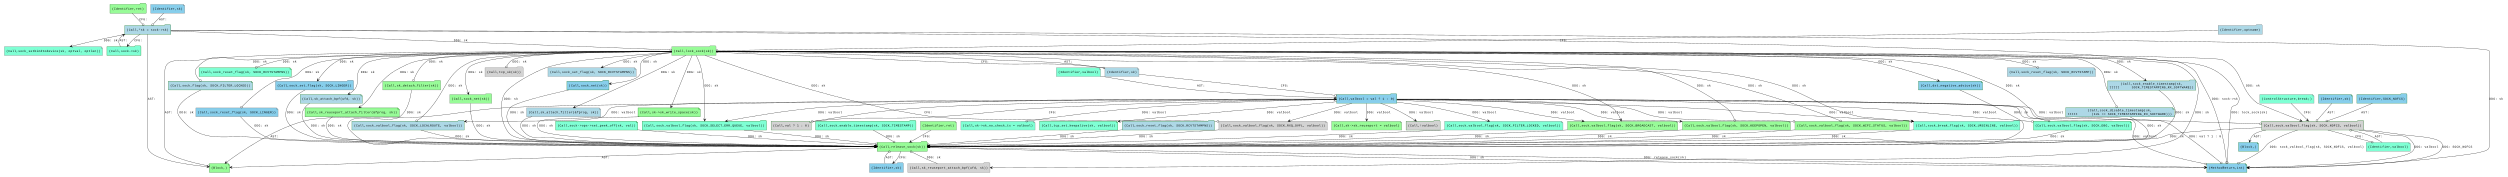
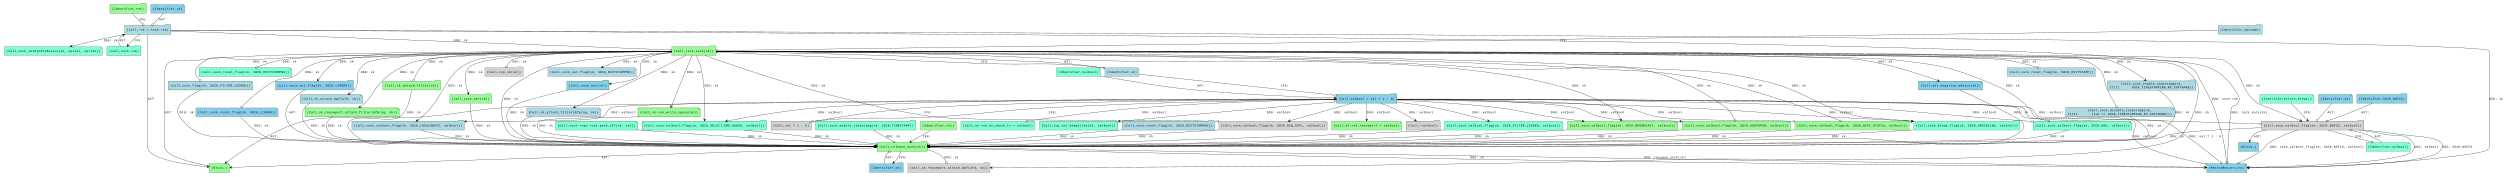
  digraph {
    fontname="Liberation Mono"
    node [color=darkgreen fillcolor=aquamarine fontname="Liberation Mono" shape=note style=filled]
    edge [arrowhead=vee fontname="Liberation Mono"]
    n1 [fillcolor=lightgrey label="(Call,sock_valbool_flag(sk, SOCK_NOFCS, valbool))" shape=folder]
    n2 [fillcolor=palegreen label="(Call,release_sock(sk))" shape=folder]
    n3 [fillcolor=skyblue label="(Block,)"]
    n4 [color=gray40 label="(Identifier,valbool)"]
    n5 [fillcolor=skyblue label="(MethodReturn,int)"]
    n6 [fillcolor=palegreen label="(Block,)"]
    n7 [color=gray40 fillcolor=skyblue label="(Identifier,sk)" shape=folder]
    n8 [color=gray40 fillcolor=palegreen label="(Call,lock_sock(sk))" shape=folder]
    n9 [color=gray40 fillcolor=lightblue label="(Call,sock_reset_flag(sk, SOCK_RCVTSTAMP))"]
    n10 [color=gray40 fillcolor=palegreen label="(Call,sock_valbool_flag(sk, SOCK_BROADCAST, valbool))"]
    n11 [label="(Call,sock_valbool_flag(sk, SOCK_DBG, valbool))"]
    n12 [color=gray40 fillcolor=lightblue label="(Identifier,sk)"]
    n13 [fillcolor=skyblue label="(Call,sock_net(sk))" shape=folder]
    n14 [color=gray40 fillcolor=lightblue label="(Call,sk_attach_filter(&fprog, sk))"]
    n15 [label="(Call,sock_reset_flag(sk, SOCK_RCVTSTAMPNS))"]
    n16 [color=gray40 fillcolor=lightgrey label="(Call,sk_reuseport_attach_bpf(ufd, sk))" shape=folder]
    n17 [fillcolor=lightblue label="(Call,sock_valbool_flag(sk, SOCK_LOCALROUTE, valbool))" shape=folder]
    n18 [fillcolor=skyblue label="(Call,dst_negative_advice(sk))"]
    n19 [label="(Call,sock_valbool_flag(sk, SOCK_SELECT_ERR_QUEUE, valbool))" shape=folder]
    n20 [fillcolor=lightblue label="(Call,sock_disable_timestamp(sk,\n\t\t\t\t\t       (1UL << SOCK_TIMESTAMPING_RX_SOFTWARE)))"]
    n21 [color=gray40 fillcolor=palegreen label="(Call,sock_valbool_flag(sk, SOCK_WIFI_STATUS, valbool))" shape=folder]
    n22 [fillcolor=lightblue label="(Call,sock_enable_timestamp(sk,\n\t\t\t\t\t      SOCK_TIMESTAMPING_RX_SOFTWARE))" shape=folder]
    n23 [color=gray40 fillcolor=lightgrey label="(Call,tcp_sk(sk))" shape=folder]
    n24 [fillcolor=palegreen label="(Call,sk->sk_write_space(sk))"]
    n25 [fillcolor=lightblue label="(Call,sock_flag(sk, SOCK_FILTER_LOCKED))"]
    n26 [color=gray40 fillcolor=lightblue label="(Call,sock_set_flag(sk, SOCK_RCVTSTAMPNS))"]
    n27 [color=gray40 fillcolor=skyblue label="(Call,sock_reset_flag(sk, SOCK_LINGER))"]
    n28 [color=gray40 fillcolor=skyblue label="(Call,sock_set_flag(sk, SOCK_LINGER))" shape=folder]
    n29 [fillcolor=lightblue label="(Call,sk_attach_bpf(ufd, sk))"]
    n30 [color=gray40 label="(Call,sock_break_flag(sk, SOCK_URGINLINE, valbool))" shape=folder]
    n31 [fillcolor=palegreen label="(Call,sk_reuseport_attach_filter(&fprog, sk))"]
    n32 [color=gray40 fillcolor=palegreen label="(Call,sk_detach_filter(sk))" shape=folder]
    n33 [color=gray40 fillcolor=lightgrey label="(Call,sock_valbool_flag(sk, SOCK_RXQ_OVFL, valbool))"]
    n34 [color=gray40 fillcolor=palegreen label="(Call,sock_net(sk))" shape=folder]
    n35 [color=gray40 fillcolor=palegreen label="(Call,sock_valbool_flag(sk, SOCK_KEEPOPEN, valbool))"]
    n36 [fillcolor=skyblue label="(Call,valbool = val ? 1 : 0)" shape=folder]
    n37 [label="(Call,tcp_set_keepalive(sk, valbool))"]
    n38 [label="(Call,sock->ops->set_peek_off(sk, val))"]
    n39 [fillcolor=lightblue label="(Call,*sk = sock->sk)" shape=folder]
    n40 [color=gray40 label="(Call,sock_setbindtodevice(sk, optval, optlen))"]
    n41 [label="(Call,sock->sk)" shape=folder]
    n42 [color=gray40 label="(Call,sock_valbool_flag(sk, SOCK_FILTER_LOCKED, valbool))"]
    n43 [color=gray40 fillcolor=palegreen label="(Call,sk->sk_reuseport = valbool)"]
    n44 [fillcolor=lightgrey label="(Call,!valbool)" shape=folder]
    n45 [fillcolor=lightgrey label="(Call,val ? 1 : 0)"]
    n46 [color=gray40 label="(Call,sk->sk_no_check_tx = valbool)"]
    n47 [fillcolor=skyblue label="(Identifier,sk)"]
    n48 [label="(Call,sock_enable_timestamp(sk, SOCK_TIMESTAMP))" shape=folder]
    n49 [color=gray40 fillcolor=lightblue label="(Identifier,optname)" shape=folder]
    n50 [fillcolor=skyblue label="(Identifier,SOCK_NOFCS)" shape=folder]
    n51 [color=gray40 label="(ControlStructure,break;)"]
    n52 [fillcolor=palegreen label="(Identifier,ret)" shape=folder]
    n53 [color=gray40 fillcolor=palegreen label="(Identifier,ret)"]
    n54 [fillcolor=lightblue label="(Call,sock_reset_flag(sk, SOCK_RCVTSTAMPNS))" shape=folder]
    n55 [color=gray40 fillcolor=skyblue label="(Identifier,sk)"]
    n56 [color=gray40 label="(Identifier,valbool)"]
    n1 -> n2 [arrowhead=odot label="DDG: sk"]
    n1 -> n3 [label="AST: "]
    n1 -> n4 [arrowhead=odot label="CFG: "]
    n1 -> n5 [arrowhead=odot label="DDG: valbool"]
    n1 -> n5 [label="DDG: SOCK_NOFCS"]
    n1 -> n5 [arrowhead=odot label="DDG: sock_valbool_flag(sk, SOCK_NOFCS, valbool)"]
    n2 -> n5 [label="DDG: release_sock(sk)"]
    n2 -> n5 [label="DDG: sk"]
    n2 -> n6 [label="AST: "]
    n2 -> n7 [label="CFG: "]
    n4 -> n1 [arrowhead=odot label="AST: "]
    n7 -> n2 [arrowhead=odot label="AST: "]
    n8 -> n1 [label="DDG: sk"]
    n8 -> n2 [label="DDG: sk"]
    n8 -> n5 [arrowhead=odot label="DDG: lock_sock(sk)"]
    n8 -> n6 [arrowhead=odot label="AST: "]
    n8 -> n9 [arrowhead=odot label="DDG: sk"]
    n8 -> n10 [label="DDG: sk"]
    n8 -> n11 [arrowhead=odot label="DDG: sk"]
    n8 -> n12 [arrowhead=odot label="CFG: "]
    n8 -> n13 [label="DDG: sk"]
    n8 -> n14 [label="DDG: sk"]
    n8 -> n15 [arrowhead=odot label="DDG: sk"]
    n8 -> n16 [label="DDG: sk"]
-   n8 -> n17 [arrowhead=odot label="DDG: sk"]
+   n8 -> n17 [label="DDG: sk"]
    n8 -> n18 [label="DDG: sk"]
    n8 -> n19 [label="DDG: sk"]
    n8 -> n20 [arrowhead=odot label="DDG: sk"]
    n8 -> n21 [arrowhead=odot label="DDG: sk"]
    n8 -> n22 [label="DDG: sk"]
    n8 -> n23 [arrowhead=odot label="DDG: sk"]
    n8 -> n24 [label="DDG: sk"]
    n8 -> n25 [arrowhead=odot label="DDG: sk"]
    n8 -> n26 [label="DDG: sk"]
    n8 -> n27 [arrowhead=odot label="DDG: sk"]
    n8 -> n28 [label="DDG: sk"]
    n8 -> n29 [label="DDG: sk"]
    n8 -> n30 [label="DDG: sk"]
    n8 -> n31 [label="DDG: sk"]
    n8 -> n32 [arrowhead=odot label="DDG: sk"]
    n8 -> n33 [arrowhead=odot label="DDG: sk"]
    n8 -> n34 [label="DDG: sk"]
    n8 -> n35 [arrowhead=odot label="DDG: sk"]
    n10 -> n2 [label="DDG: sk"]
    n11 -> n2 [arrowhead=odot label="DDG: sk"]
    n12 -> n8 [arrowhead=odot label="AST: "]
    n12 -> n36 [arrowhead=odot label="CFG: "]
    n13 -> n2 [label="DDG: sk"]
    n14 -> n2 [label="DDG: sk"]
-   n16 -> n2 [arrowhead=odot label="DDG: sk"]
+   n2 -> n16 [arrowhead=odot label="DDG: sk"]
    n17 -> n2 [label="DDG: sk"]
    n18 -> n2 [label="DDG: sk"]
    n19 -> n2 [arrowhead=odot label="DDG: sk"]
    n20 -> n2 [label="DDG: sk"]
    n21 -> n2 [arrowhead=odot label="DDG: sk"]
    n22 -> n2 [label="DDG: sk"]
    n24 -> n2 [arrowhead=odot label="DDG: sk"]
    n25 -> n2 [label="DDG: sk"]
    n27 -> n2 [label="DDG: sk"]
-   n28 -> n2 [label="DDG: sk"]
+   n28 -> n2 [label="AST: "]
    n29 -> n2 [arrowhead=odot label="DDG: sk"]
    n30 -> n2 [arrowhead=odot label="DDG: sk"]
    n31 -> n2 [label="DDG: sk"]
    n32 -> n2 [label="DDG: sk"]
    n33 -> n2 [arrowhead=odot label="DDG: sk"]
    n34 -> n2 [arrowhead=odot label="DDG: sk"]
    n35 -> n2 [arrowhead=odot label="DDG: sk"]
    n36 -> n1 [arrowhead=odot label="DDG: valbool"]
    n36 -> n5 [arrowhead=odot label="DDG: val ? 1 : 0"]
    n36 -> n5 [arrowhead=odot label="DDG: valbool"]
    n36 -> n6 [label="AST: "]
    n36 -> n10 [label="DDG: valbool"]
    n36 -> n11 [arrowhead=odot label="DDG: valbool"]
    n36 -> n17 [label="DDG: valbool"]
    n36 -> n19 [label="DDG: valbool"]
    n36 -> n21 [arrowhead=odot label="DDG: valbool"]
    n36 -> n30 [label="DDG: valbool"]
    n36 -> n33 [label="DDG: valbool"]
    n36 -> n35 [label="DDG: valbool"]
    n36 -> n37 [label="DDG: valbool"]
    n36 -> n42 [label="DDG: valbool"]
    n36 -> n43 [label="DDG: valbool"]
    n36 -> n44 [label="DDG: valbool"]
    n36 -> n45 [arrowhead=odot label="CFG: "]
    n36 -> n46 [arrowhead=odot label="DDG: valbool"]
    n38 -> n2 [arrowhead=odot label="DDG: sk"]
    n39 -> n5 [arrowhead=odot label="DDG: sock->sk"]
    n39 -> n5 [label="DDG: sk"]
    n39 -> n6 [label="AST: "]
    n39 -> n8 [arrowhead=odot label="DDG: sk"]
    n39 -> n40 [label="DDG: sk"]
    n39 -> n41 [label="CFG: "]
    n41 -> n39 [label="AST: "]
    n42 -> n2 [label="DDG: sk"]
    n45 -> n36 [label="CFG: "]
    n47 -> n1 [arrowhead=odot label="AST: "]
    n48 -> n2 [arrowhead=odot label="DDG: sk"]
    n49 -> n8 [arrowhead=odot label="CFG: "]
    n50 -> n1 [arrowhead=odot label="AST: "]
    n51 -> n1 [label="CFG: "]
    n52 -> n39 [arrowhead=odot label="CFG: "]
    n53 -> n2 [label="CFG: "]
    n54 -> n2 [arrowhead=odot label="DDG: sk"]
    n55 -> n39 [arrowhead=odot label="AST: "]
    n56 -> n36 [label="AST: "]
  }
